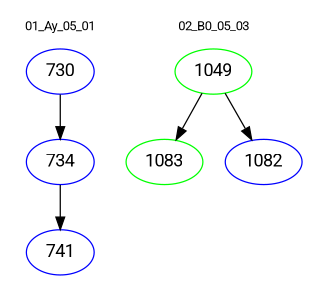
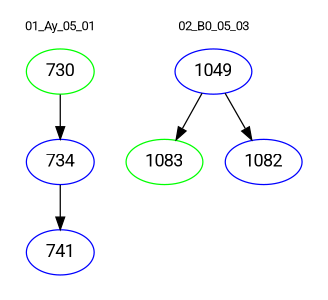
  digraph {
    fontname=Roboto
    node [color=green fontname=Roboto]
    edge [color=black fontname=Roboto]
-   n1 [color=blue label=730]
+   n1 [label=730]
    n2 [color=blue label=734]
    n3 [color=blue label=741]
-   n4 [label=1049]
+   n4 [color=blue label=1049]
    n5 [label=1083]
    n6 [color=blue label=1082]
    subgraph cluster_1 {
      color=white
      fontsize=10
      label="01_Ay_05_01"
      n1
      n2
      n3
    }
    subgraph cluster_2 {
      color=white
      fontsize=10
      label="02_B0_05_03"
      n4
      n5
      n6
    }
    n1 -> n2
    n2 -> n3
    n4 -> n5
    n4 -> n6
  }
